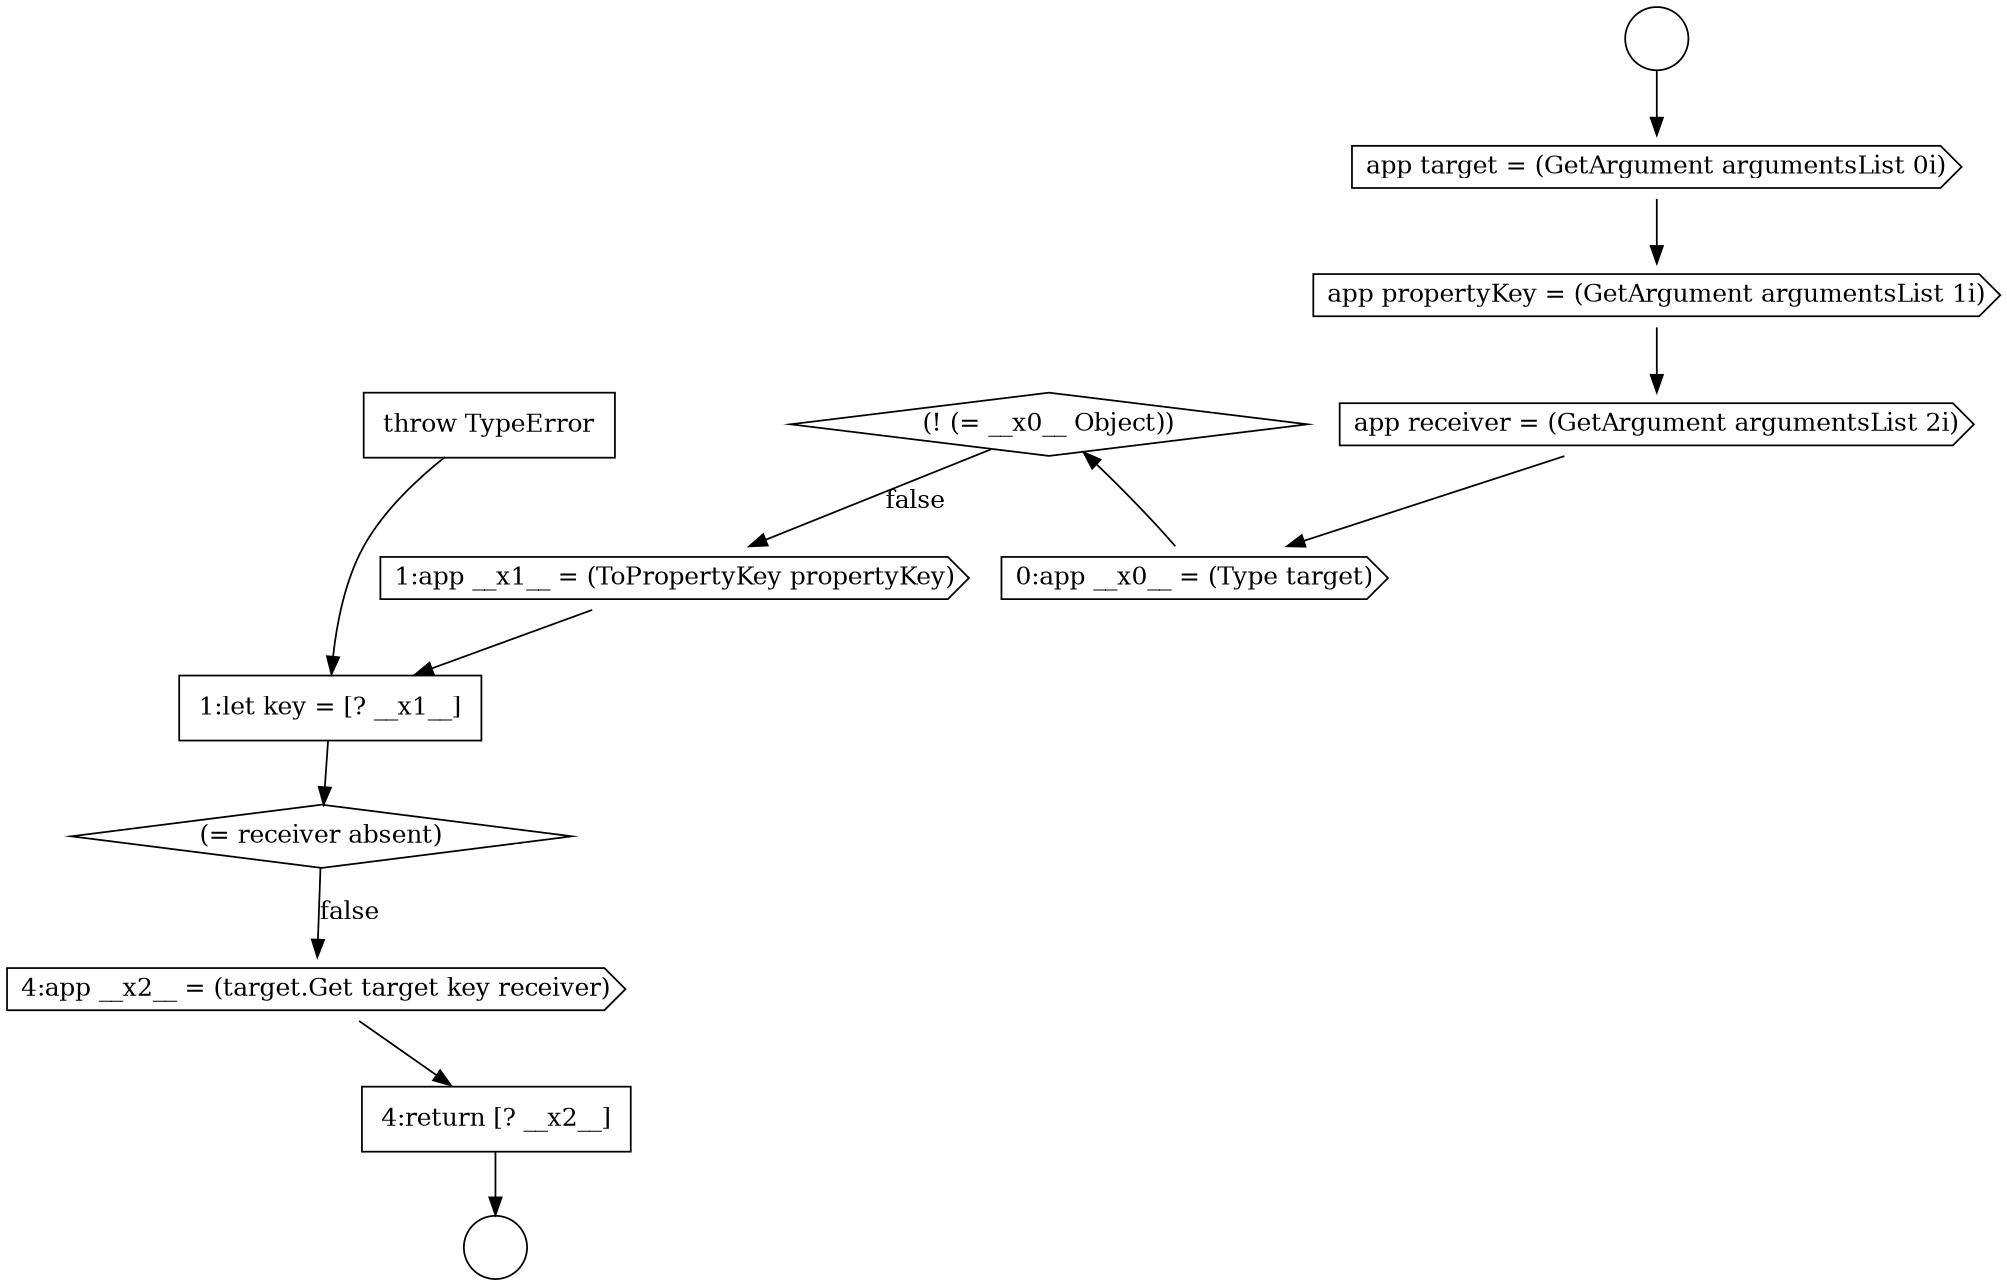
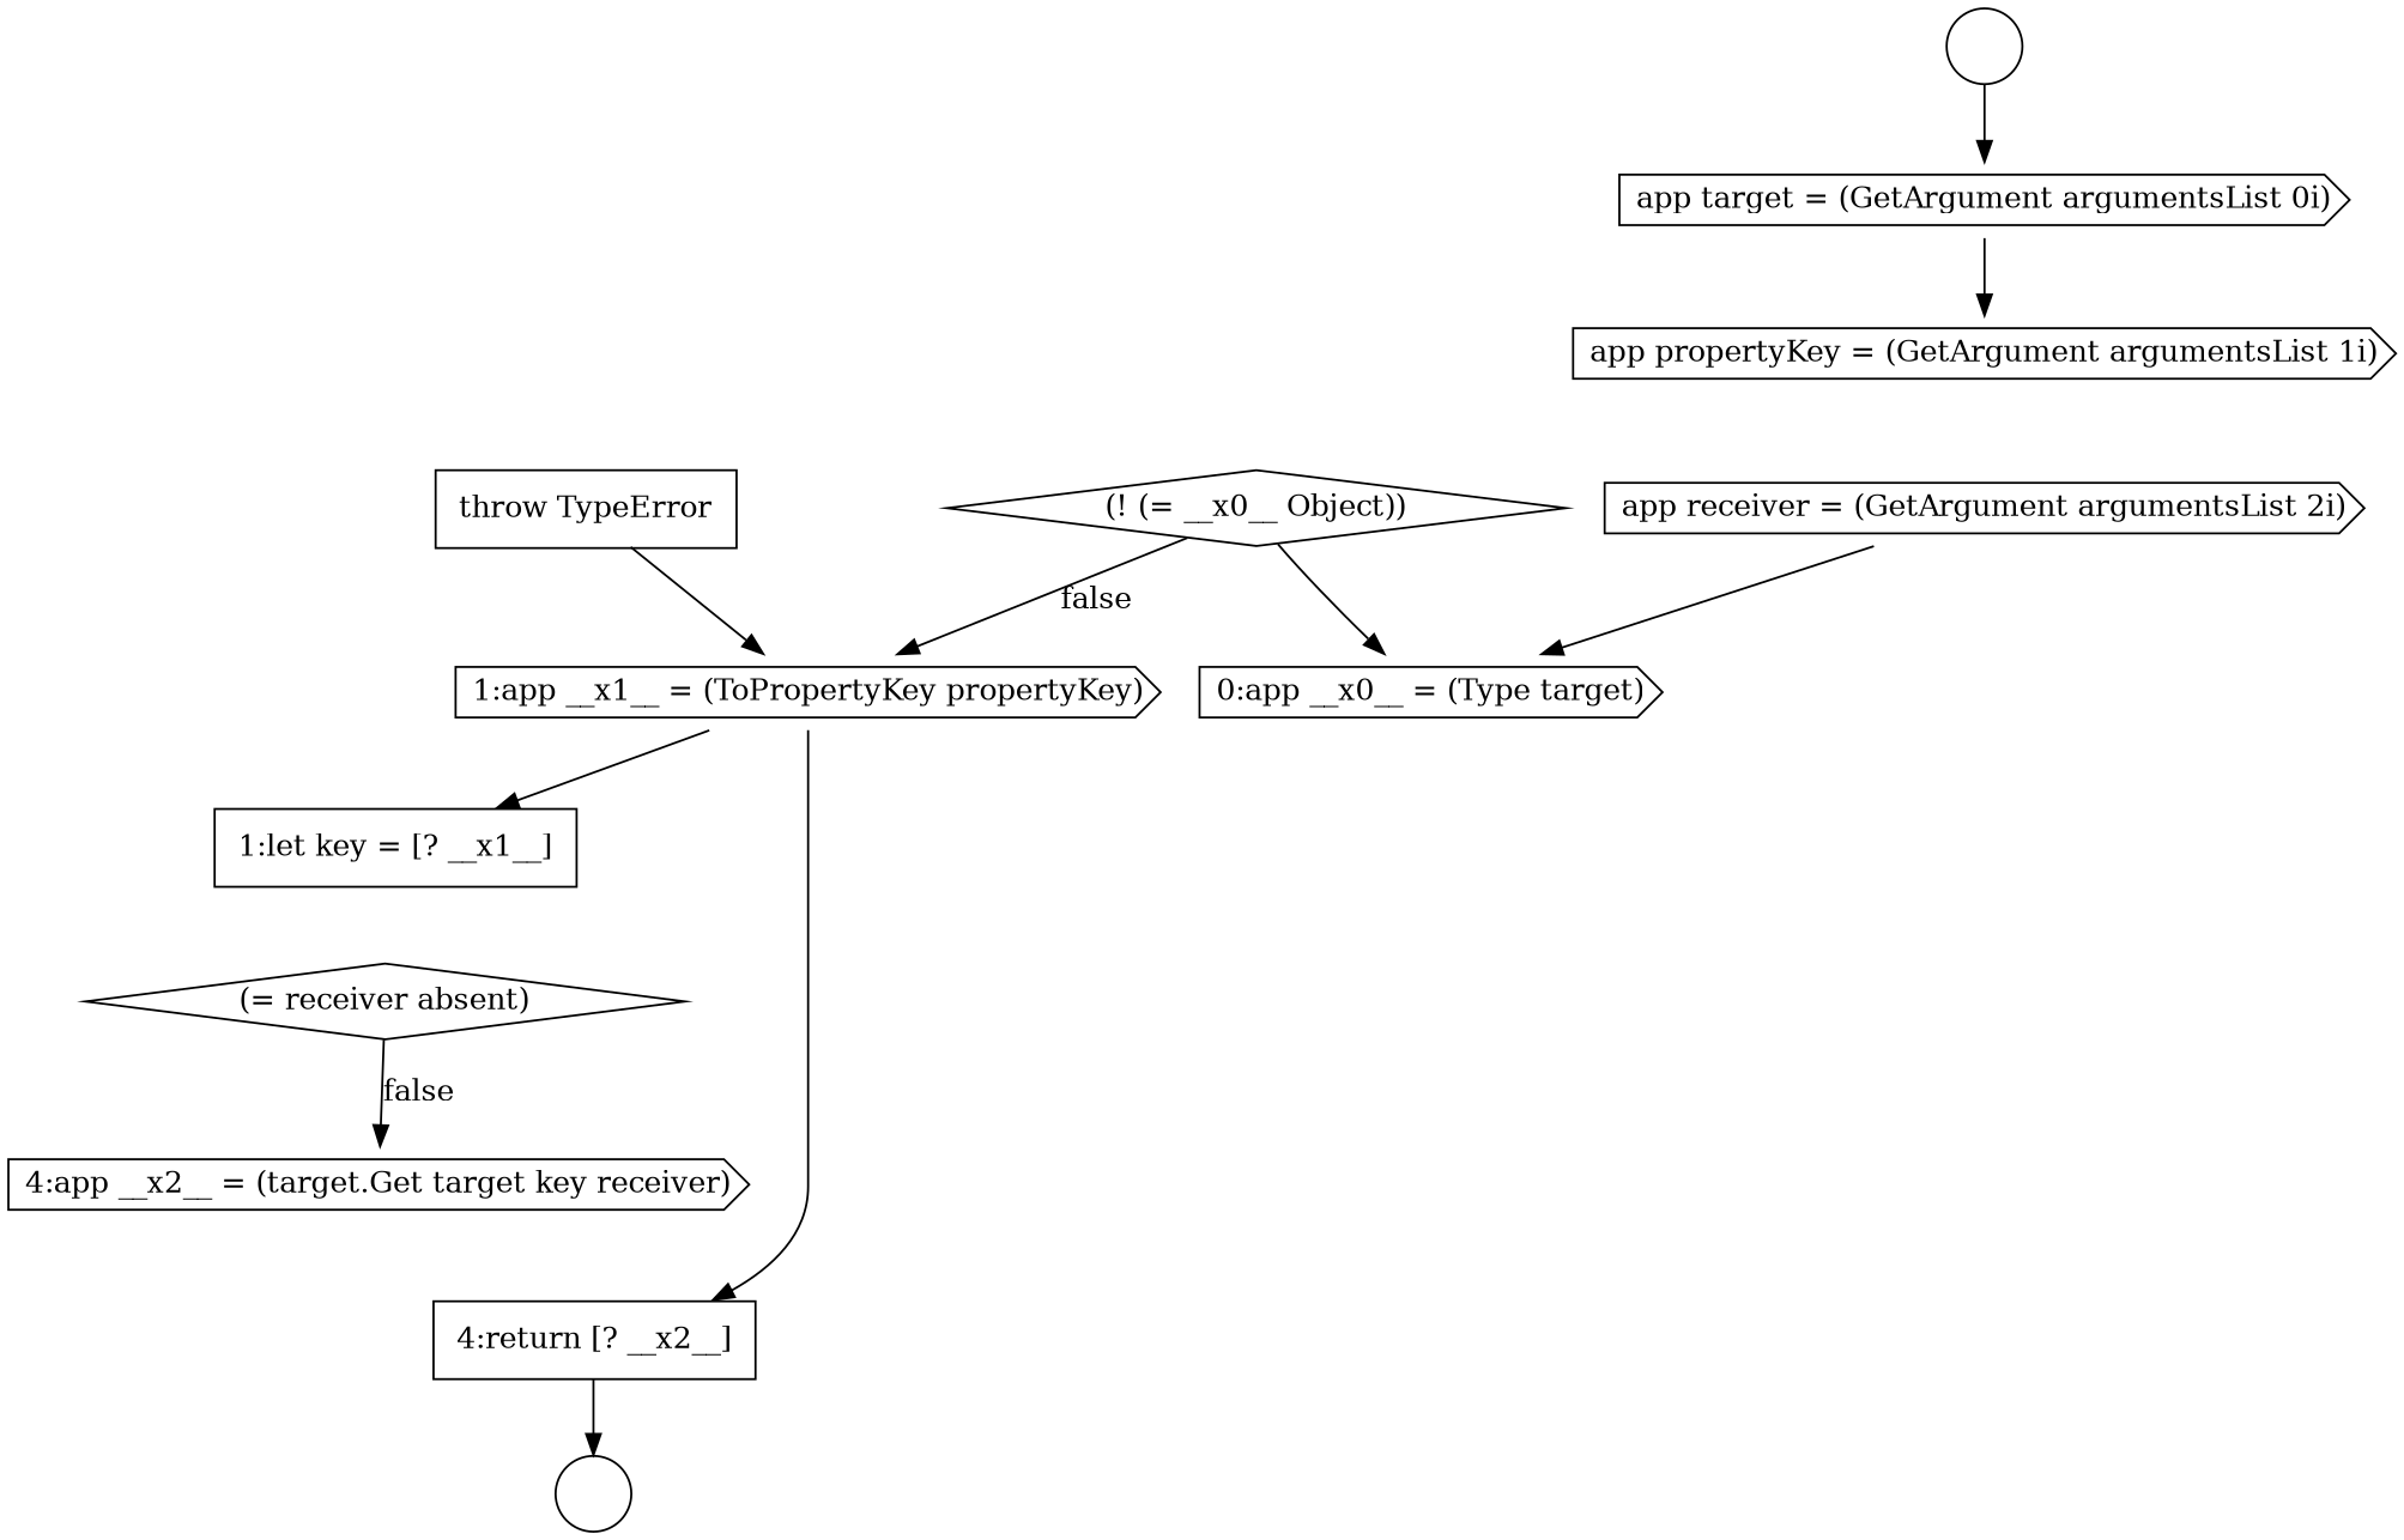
  digraph {
    node [color=black fillcolor=white shape=cds style=filled]
    edge [color=black]
    n1 [label=<<font color="black">(= receiver absent)</font>> shape=diamond]
    n2 [label=<<font color="black">4:app __x2__ = (target.Get target key receiver)</font>>]
    n3 [label=<<font color="black">     <table border="0" cellborder="1" cellspacing="0" cellpadding="10">       <tr><td align="left">4:return [? __x2__]</td></tr>     </table>   </font>> margin=0 shape=none]
    n4 [label=<<font color="black">app receiver = (GetArgument argumentsList 2i)</font>>]
    n5 [label=<<font color="black">0:app __x0__ = (Type target)</font>>]
    n6 [label=<<font color="black">(! (= __x0__ Object))</font>> shape=diamond]
    n7 [label=" " shape=circle]
    n8 [label=<<font color="black">1:app __x1__ = (ToPropertyKey propertyKey)</font>>]
    n9 [label=<<font color="black">     <table border="0" cellborder="1" cellspacing="0" cellpadding="10">       <tr><td align="left">1:let key = [? __x1__]</td></tr>     </table>   </font>> margin=0 shape=none]
    n10 [label=<<font color="black">     <table border="0" cellborder="1" cellspacing="0" cellpadding="10">       <tr><td align="left">throw TypeError</td></tr>     </table>   </font>> margin=0 shape=none]
    n11 [label=<<font color="black">app target = (GetArgument argumentsList 0i)</font>>]
    n12 [label=<<font color="black">app propertyKey = (GetArgument argumentsList 1i)</font>>]
    n13 [label=" " shape=circle]
    n1 -> n2 [label=<<font color="black">false</font>>]
-   n2 -> n3
+   n8 -> n3
    n3 -> n7
    n4 -> n5
-   n5 -> n6
+   n6 -> n5
    n6 -> n8 [label=<<font color="black">false</font>>]
    n8 -> n9
-   n9 -> n1
-   n10 -> n9
+   n10 -> n8
    n11 -> n12
-   n12 -> n4
    n13 -> n11
  }
